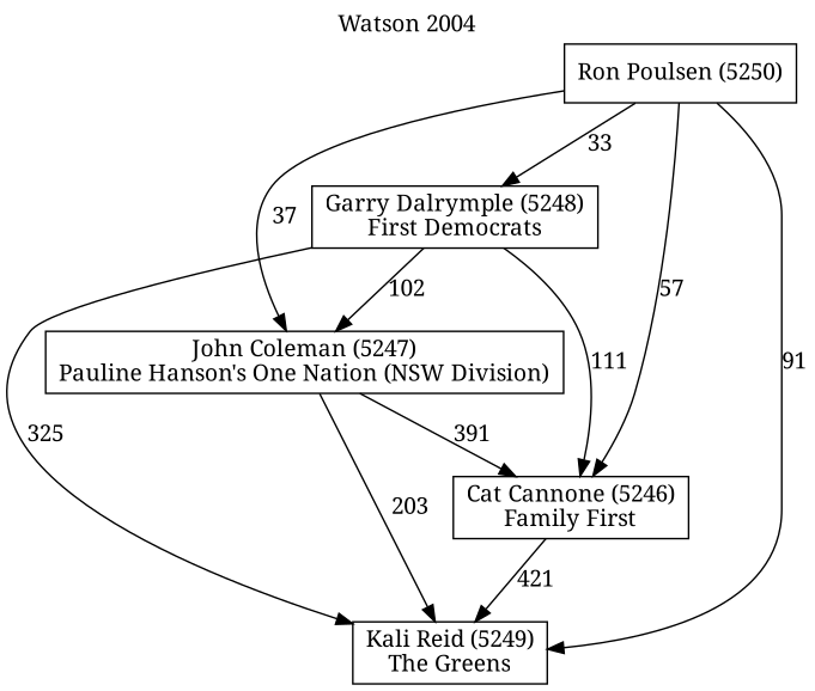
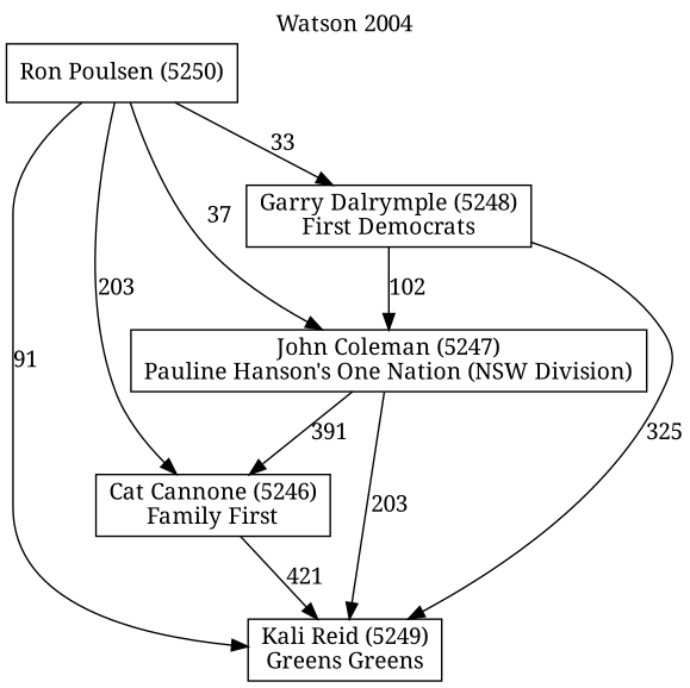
  digraph {
    fontname="Noto Serif"
    label="Watson 2004"
    labelloc=t
    mclimit=10
    node [fontname="Noto Serif" shape=box]
    edge [fontname="Noto Serif"]
-   n1 [label="Kali Reid (5249)\nThe Greens"]
+   n1 [label="Kali Reid (5249)\nGreens Greens"]
    n2 [label="Cat Cannone (5246)\nFamily First"]
    n3 [label="John Coleman (5247)\nPauline Hanson's One Nation (NSW Division)"]
    n4 [label="Garry Dalrymple (5248)\nFirst Democrats"]
    n5 [label="Ron Poulsen (5250)\n"]
    n2 -> n1 [label=421]
    n3 -> n1 [label=203]
    n3 -> n2 [label=391]
    n4 -> n1 [label=325]
-   n4 -> n2 [label=111]
    n4 -> n3 [label=102]
    n5 -> n1 [label=91]
-   n5 -> n2 [label=57]
+   n5 -> n2 [label=203]
    n5 -> n3 [label=37]
    n5 -> n4 [label=33]
  }
